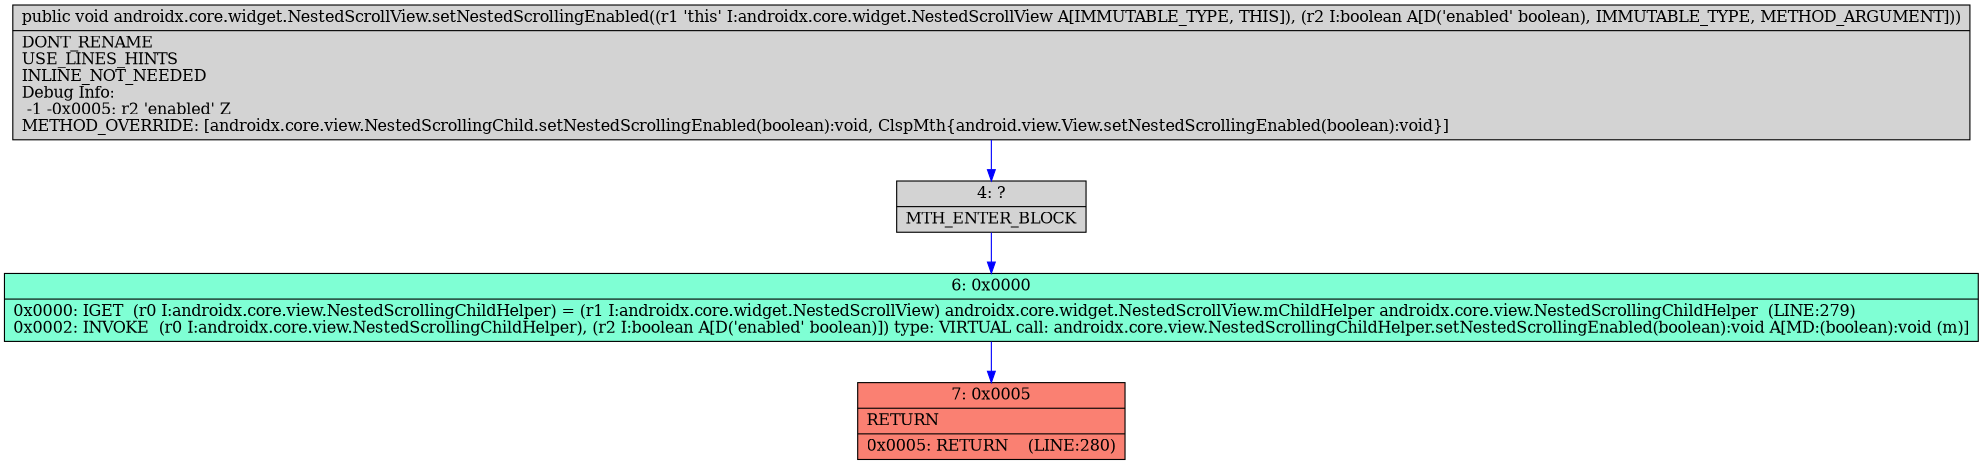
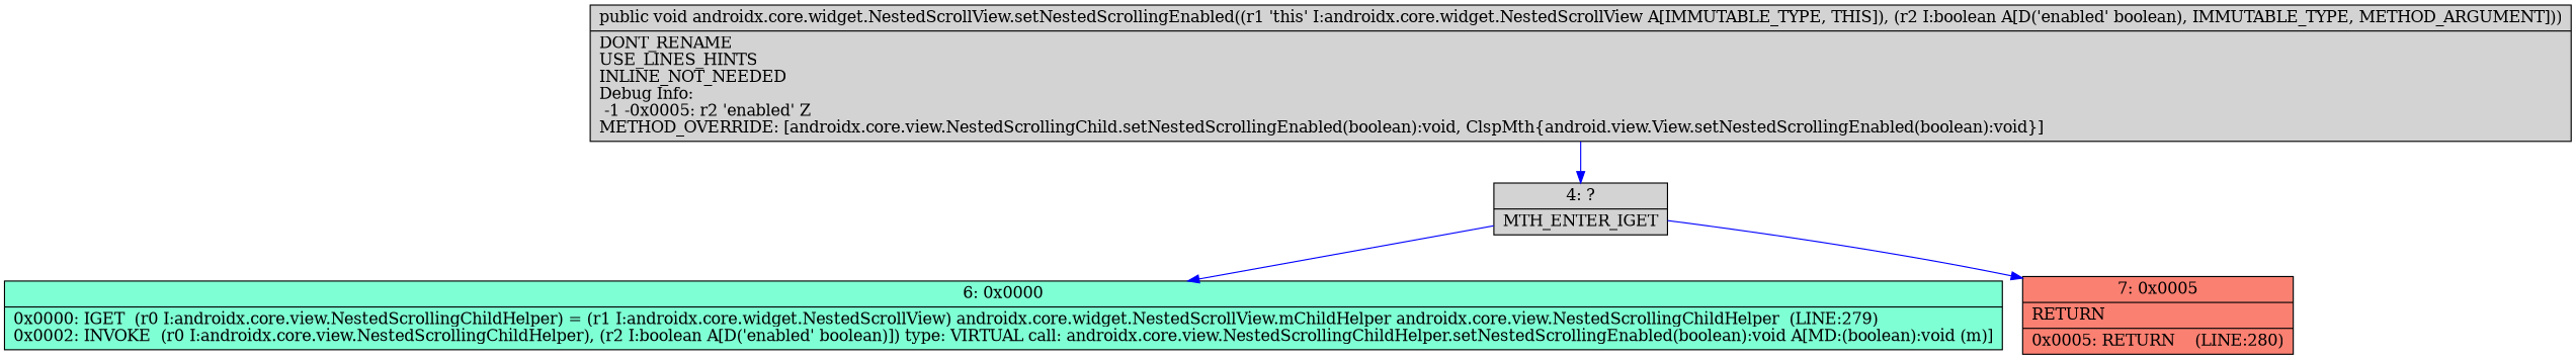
  digraph {
    node [fillcolor=lightgrey shape=record style=filled]
    edge [color=blue]
-   n1 [label="{4\:\ ?|MTH_ENTER_BLOCK\l}"]
+   n1 [label="{4\:\ ?|MTH_ENTER_IGET\l}"]
    n2 [fillcolor=aquamarine label="{6\:\ 0x0000|0x0000: IGET  (r0 I:androidx.core.view.NestedScrollingChildHelper) = (r1 I:androidx.core.widget.NestedScrollView) androidx.core.widget.NestedScrollView.mChildHelper androidx.core.view.NestedScrollingChildHelper  (LINE:279)\l0x0002: INVOKE  (r0 I:androidx.core.view.NestedScrollingChildHelper), (r2 I:boolean A[D('enabled' boolean)]) type: VIRTUAL call: androidx.core.view.NestedScrollingChildHelper.setNestedScrollingEnabled(boolean):void A[MD:(boolean):void (m)]\l}"]
    n3 [fillcolor=salmon label="{7\:\ 0x0005|RETURN\l|0x0005: RETURN    (LINE:280)\l}"]
    n4 [label="{public void androidx.core.widget.NestedScrollView.setNestedScrollingEnabled((r1 'this' I:androidx.core.widget.NestedScrollView A[IMMUTABLE_TYPE, THIS]), (r2 I:boolean A[D('enabled' boolean), IMMUTABLE_TYPE, METHOD_ARGUMENT]))  | DONT_RENAME\lUSE_LINES_HINTS\lINLINE_NOT_NEEDED\lDebug Info:\l  \-1 \-0x0005: r2 'enabled' Z\lMETHOD_OVERRIDE: [androidx.core.view.NestedScrollingChild.setNestedScrollingEnabled(boolean):void, ClspMth\{android.view.View.setNestedScrollingEnabled(boolean):void\}]\l}"]
    n1 -> n2
-   n2 -> n3
+   n1 -> n3
    n4 -> n1
  }
